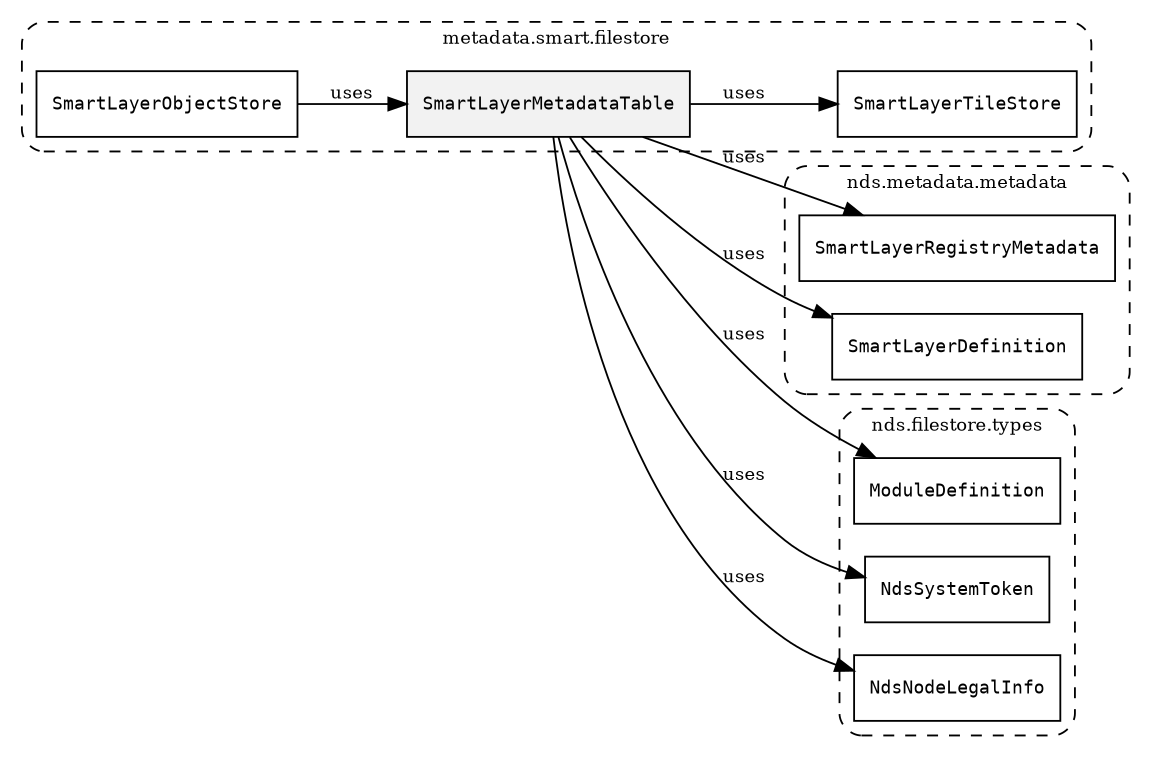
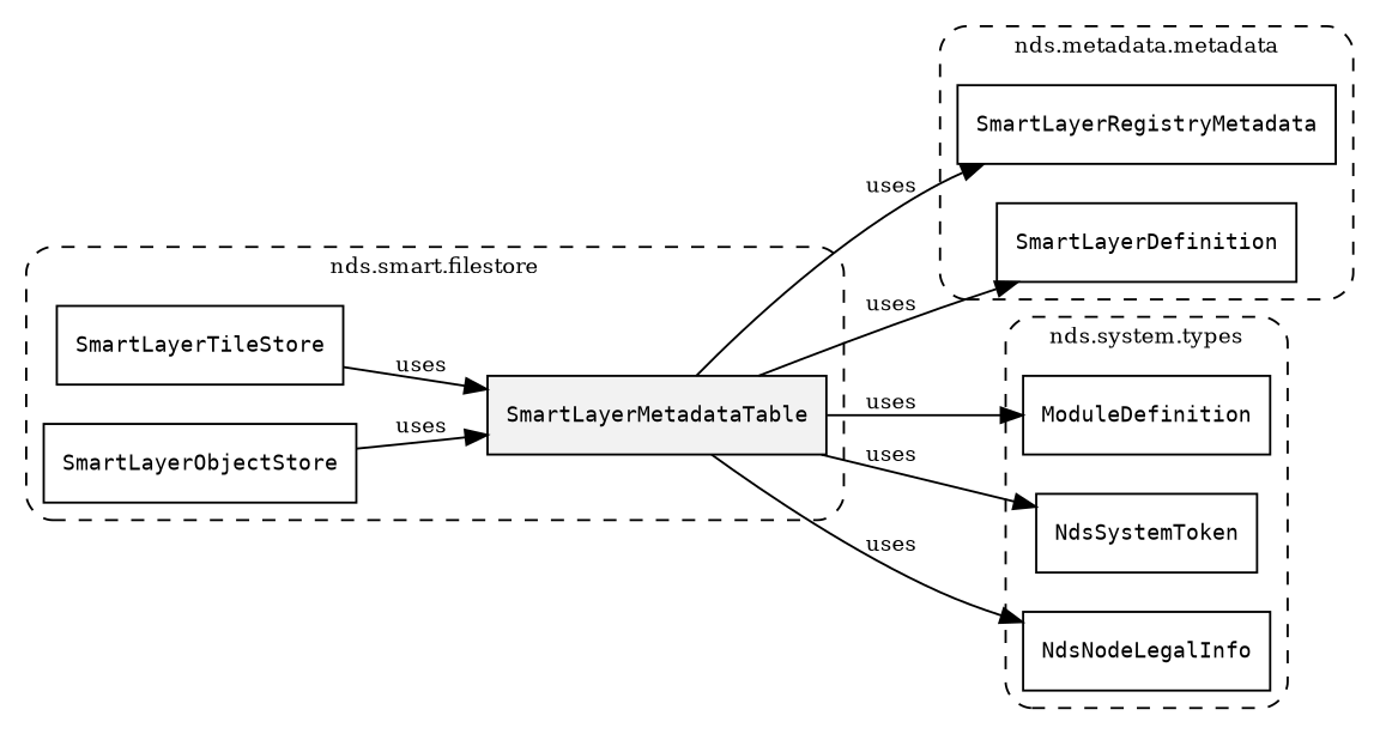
  digraph {
    fontsize=10
    rankdir=LR
    node [fontsize=10 shape=box]
    edge [fontsize=10]
    n1 [fillcolor="#0000000D" label=<<font face="monospace"><table align="center" border="0" cellspacing="0" cellpadding="0"><tr><td href="../../../content/packages/nds.smart.filestore.html#SqlTable-SmartLayerMetadataTable" title="SqlTable defined in nds.smart.filestore">SmartLayerMetadataTable</td></tr></table></font>> style=filled]
    n2 [label=<<font face="monospace"><table align="center" border="0" cellspacing="0" cellpadding="0"><tr><td href="../../../content/packages/nds.smart.filestore.html#SqlDatabase-SmartLayerTileStore" title="SqlDatabase defined in nds.smart.filestore">SmartLayerTileStore</td></tr></table></font>>]
    n3 [label=<<font face="monospace"><table align="center" border="0" cellspacing="0" cellpadding="0"><tr><td href="../../../content/packages/nds.smart.filestore.html#SqlDatabase-SmartLayerObjectStore" title="SqlDatabase defined in nds.smart.filestore">SmartLayerObjectStore</td></tr></table></font>>]
    n4 [label=<<font face="monospace"><table align="center" border="0" cellspacing="0" cellpadding="0"><tr><td href="../../../content/packages/nds.smart.metadata.html#Structure-SmartLayerRegistryMetadata" title="Structure defined in nds.smart.metadata">SmartLayerRegistryMetadata</td></tr></table></font>>]
    n5 [label=<<font face="monospace"><table align="center" border="0" cellspacing="0" cellpadding="0"><tr><td href="../../../content/packages/nds.smart.metadata.html#Structure-SmartLayerDefinition" title="Structure defined in nds.smart.metadata">SmartLayerDefinition</td></tr></table></font>>]
    n6 [label=<<font face="monospace"><table align="center" border="0" cellspacing="0" cellpadding="0"><tr><td href="../../../content/packages/nds.system.types.html#Structure-ModuleDefinition" title="Structure defined in nds.system.types">ModuleDefinition</td></tr></table></font>>]
    n7 [label=<<font face="monospace"><table align="center" border="0" cellspacing="0" cellpadding="0"><tr><td href="../../../content/packages/nds.system.types.html#Structure-NdsSystemToken" title="Structure defined in nds.system.types">NdsSystemToken</td></tr></table></font>>]
    n8 [label=<<font face="monospace"><table align="center" border="0" cellspacing="0" cellpadding="0"><tr><td href="../../../content/packages/nds.system.types.html#Structure-NdsNodeLegalInfo" title="Structure defined in nds.system.types">NdsNodeLegalInfo</td></tr></table></font>>]
    subgraph cluster_1 {
-     label="metadata.smart.filestore"
+     label="nds.smart.filestore"
      style="dashed, rounded"
      n1
      n2
      n3
    }
    subgraph cluster_2 {
      label="nds.metadata.metadata"
      style="dashed, rounded"
      n4
      n5
    }
    subgraph cluster_3 {
-     label="nds.filestore.types"
+     label="nds.system.types"
      style="dashed, rounded"
      n6
      n7
      n8
    }
    n1 -> n4 [label=uses]
    n1 -> n5 [label=uses]
    n1 -> n6 [label=uses]
    n1 -> n7 [label=uses]
    n1 -> n8 [label=uses]
-   n1 -> n2 [label=uses]
+   n2 -> n1 [label=uses]
    n3 -> n1 [label=uses]
  }
